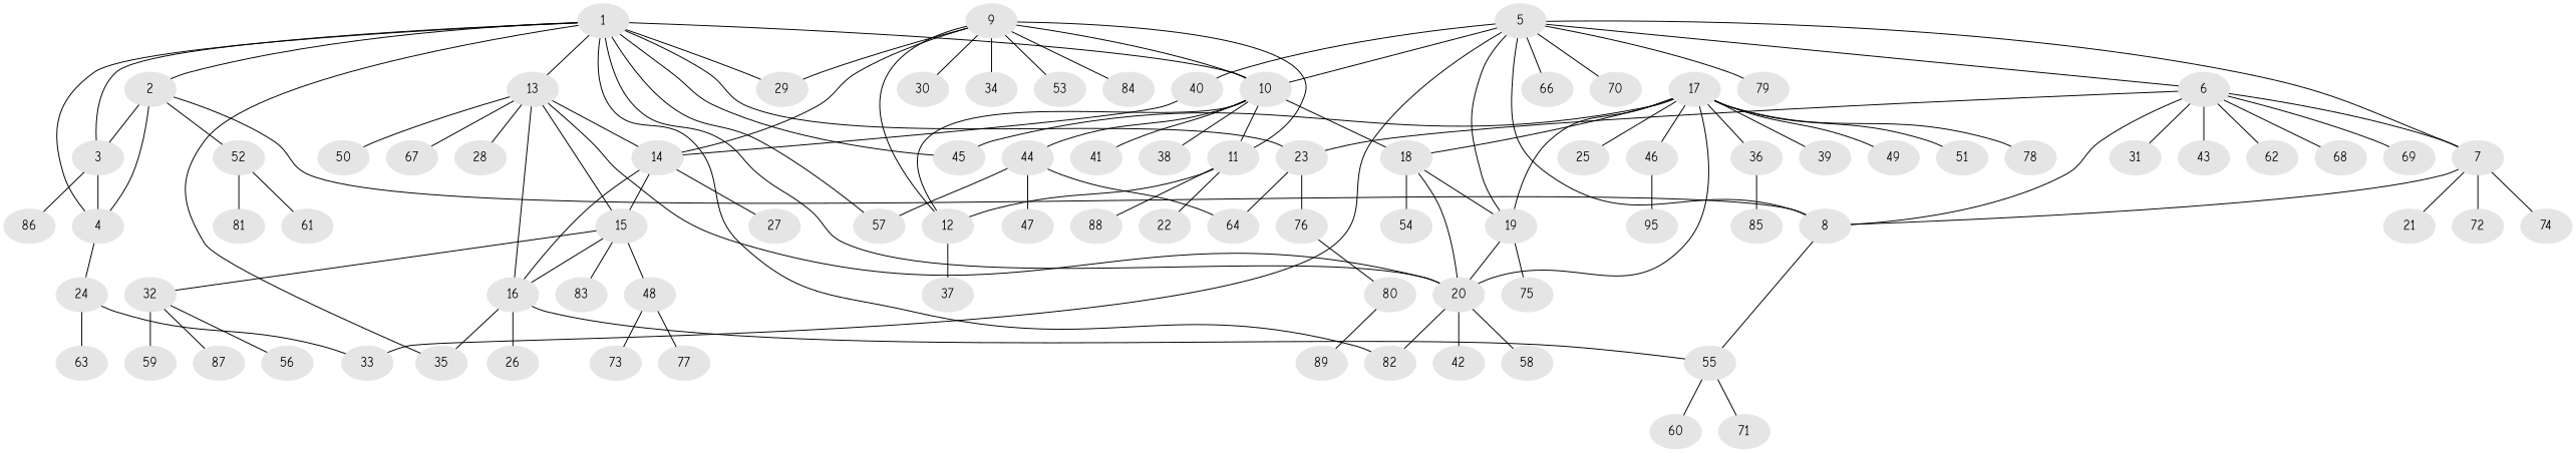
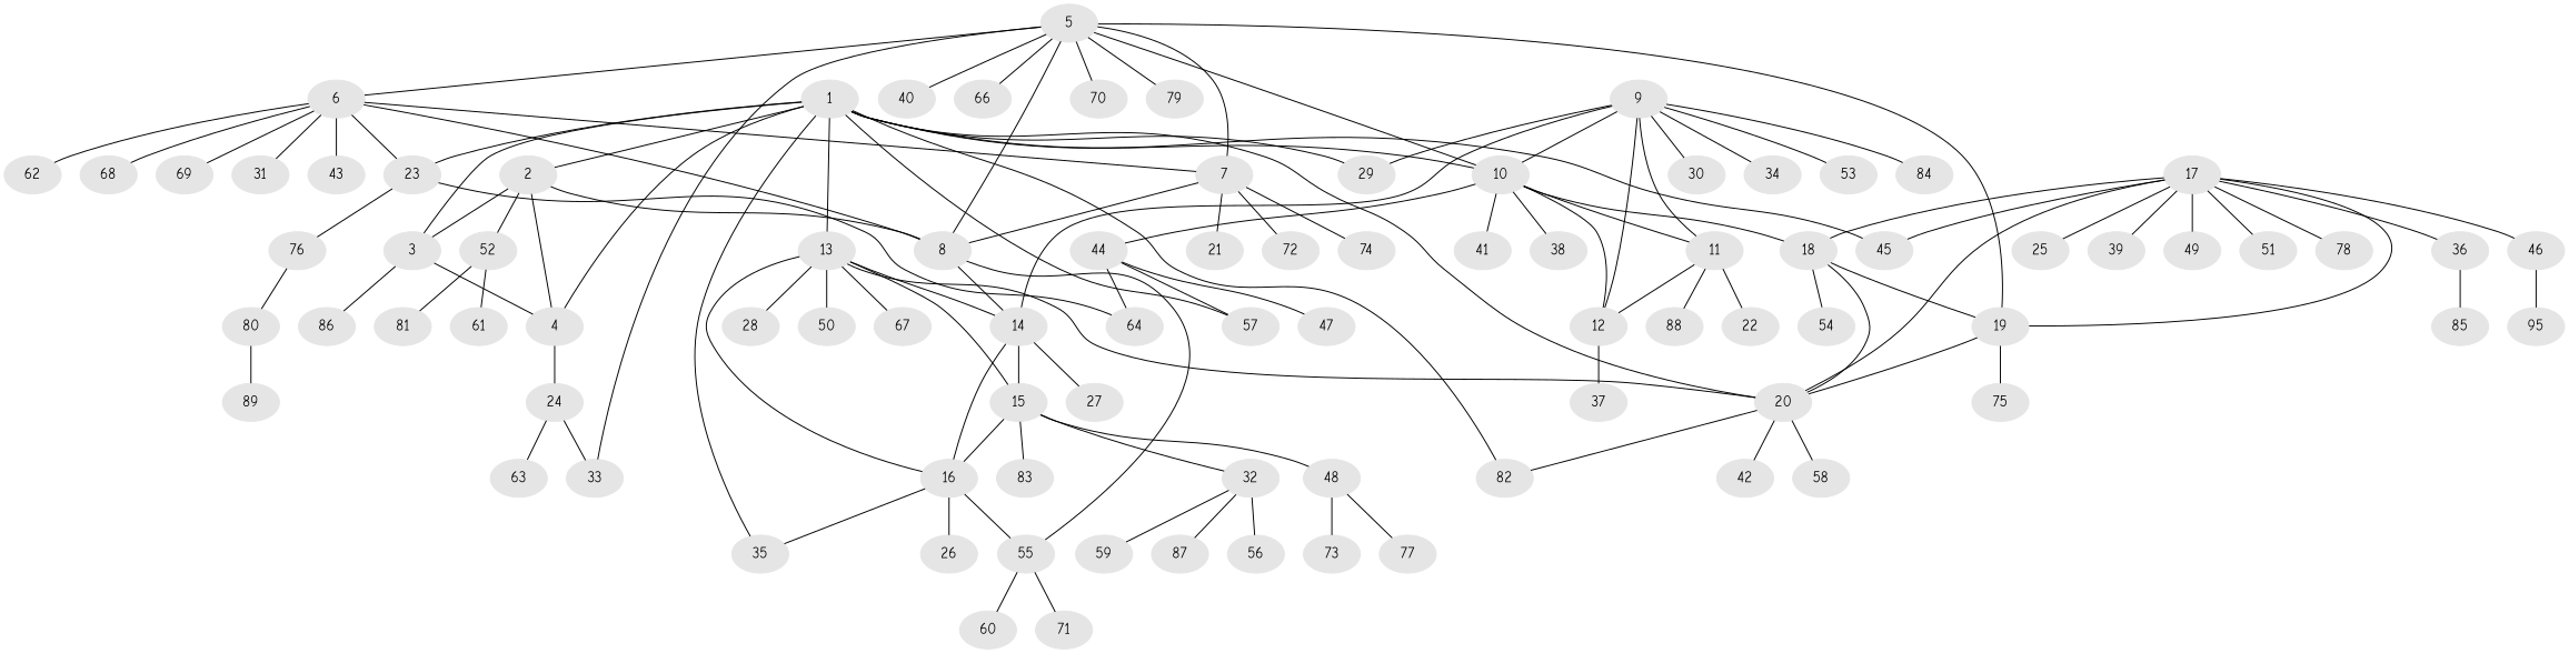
  graph {
    fontname="Comic Neue"
    node [color=gray90 fontname="Comic Neue" style=filled]
    edge [fontname="Comic Neue"]
    1
    2
    3
    4
    10
    13
    20
    23
    29
    35
    45
    57
    82
    8
    52
    86
    24
    11
    12
    18
    38
    41
    44
    14
    15
    16
    28
    50
    67
    42
    58
    64
    76
    55
    61
    81
    33
    63
    5
    6
    7
    19
    40
    66
    70
    79
    31
    43
    62
    68
    69
    21
    72
    74
    75
    27
    60
    71
    9
    30
    34
    53
    84
    22
    88
    37
    54
    47
    32
    48
    83
    26
    56
    59
    87
    73
    77
    17
    25
    36
    39
    46
    49
    51
    78
    85
    n87 [label=95]
    80
    89
    1 -- 2
    1 -- 3
    1 -- 4
    1 -- 10
    1 -- 13
    1 -- 20
    1 -- 23
    1 -- 29
    1 -- 35
    1 -- 45
    1 -- 57
    1 -- 82
    2 -- 3
    2 -- 4
    2 -- 8
    2 -- 52
    3 -- 4
    3 -- 86
    4 -- 24
    10 -- 11
    10 -- 12
    10 -- 18
    10 -- 38
    10 -- 41
    10 -- 44
    13 -- 20
    13 -- 14
    13 -- 15
    13 -- 16
    13 -- 28
    13 -- 50
    13 -- 67
    20 -- 82
    20 -- 42
    20 -- 58
    23 -- 64
    23 -- 76
-   40 -- 14
+   8 -- 14
    8 -- 55
    52 -- 61
    52 -- 81
    24 -- 33
    24 -- 63
    11 -- 12
    11 -- 22
    11 -- 88
    12 -- 37
    18 -- 20
    18 -- 19
    18 -- 54
    44 -- 57
    44 -- 64
    44 -- 47
    14 -- 15
    14 -- 16
    14 -- 27
    15 -- 16
    15 -- 32
    15 -- 48
    15 -- 83
    16 -- 35
    16 -- 55
    16 -- 26
    76 -- 80
    55 -- 60
    55 -- 71
    5 -- 10
    5 -- 8
    5 -- 33
    5 -- 6
    5 -- 7
    5 -- 19
    5 -- 40
    5 -- 66
    5 -- 70
    5 -- 79
    6 -- 23
    6 -- 8
    6 -- 7
    6 -- 31
    6 -- 43
    6 -- 62
    6 -- 68
    6 -- 69
    7 -- 8
    7 -- 21
    7 -- 72
    7 -- 74
    19 -- 20
    19 -- 75
    9 -- 10
    9 -- 29
    9 -- 11
    9 -- 12
    9 -- 14
    9 -- 30
    9 -- 34
    9 -- 53
    9 -- 84
    32 -- 56
    32 -- 59
    32 -- 87
    48 -- 73
    48 -- 77
    17 -- 20
    17 -- 45
    17 -- 18
    17 -- 19
    17 -- 25
    17 -- 36
    17 -- 39
    17 -- 46
    17 -- 49
    17 -- 51
    17 -- 78
    36 -- 85
    46 -- n87
    80 -- 89
  }
